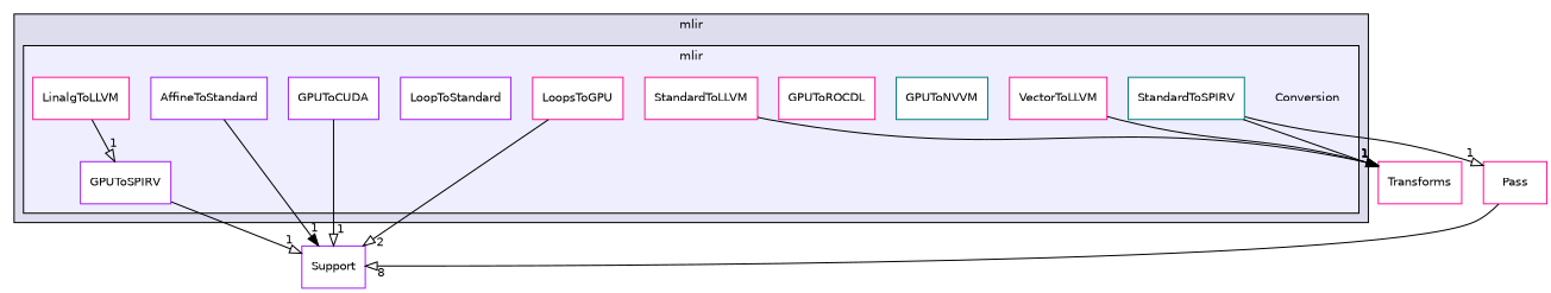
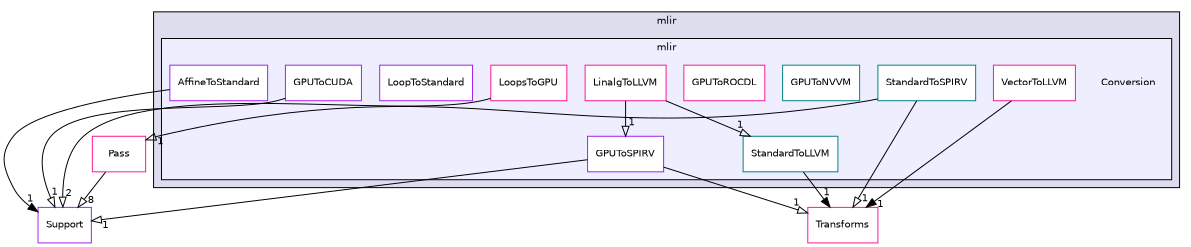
  digraph {
    compound=true
    node [color=deeppink fontname=Helvetica fontsize=10 shape=box fillcolor=white style=filled]
    edge [arrowhead=onormal headlabel=1 labeldistance=1.5 labelfontname=Helvetica labelfontsize=10]
    n1 [color=purple label=Conversion shape=plaintext fillcolor="" style=""]
    n2 [color=purple label=AffineToStandard]
    n3 [color=purple label=GPUToCUDA]
    n4 [color=teal label=GPUToNVVM]
    n5 [label=GPUToROCDL]
    n6 [color=purple label=GPUToSPIRV]
    n7 [label=LinalgToLLVM]
    n8 [label=LoopsToGPU]
    n9 [color=purple label=LoopToStandard]
-   n10 [label=StandardToLLVM]
+   n10 [color=teal label=StandardToLLVM]
    n11 [color=teal label=StandardToSPIRV]
    n12 [label=VectorToLLVM]
    n13 [color=purple label=Support fillcolor="" style=""]
    n14 [label=Transforms fillcolor="" style=""]
    n15 [label=Pass fillcolor="" style=""]
    subgraph cluster_1 {
      bgcolor="#ddddee"
      fontname=Helvetica
      fontsize=10
      label=mlir
      pencolor=black
      subgraph cluster_2 {
        bgcolor="#eeeeff"
        fontname=Helvetica
        fontsize=10
        label=mlir
        pencolor=black
        n1
        n2
        n3
        n4
        n5
        n6
        n7
        n8
        n9
        n10
        n11
        n12
      }
    }
    n2 -> n13 [arrowhead=normal]
    n3 -> n13
    n6 -> n13
+   n6 -> n14
    n7 -> n6
+   n7 -> n10
    n8 -> n13 [headlabel=2]
    n10 -> n14 [arrowhead=normal]
    n11 -> n14
    n11 -> n15
    n12 -> n14 [arrowhead=normal]
    n15 -> n13 [headlabel=8]
  }
